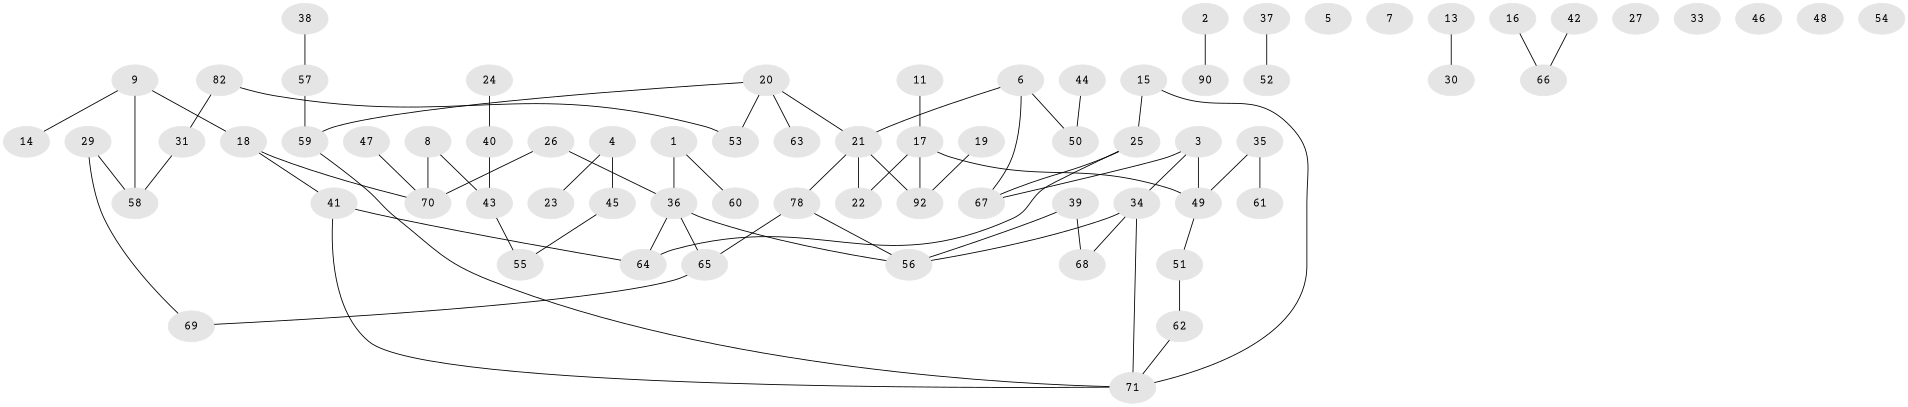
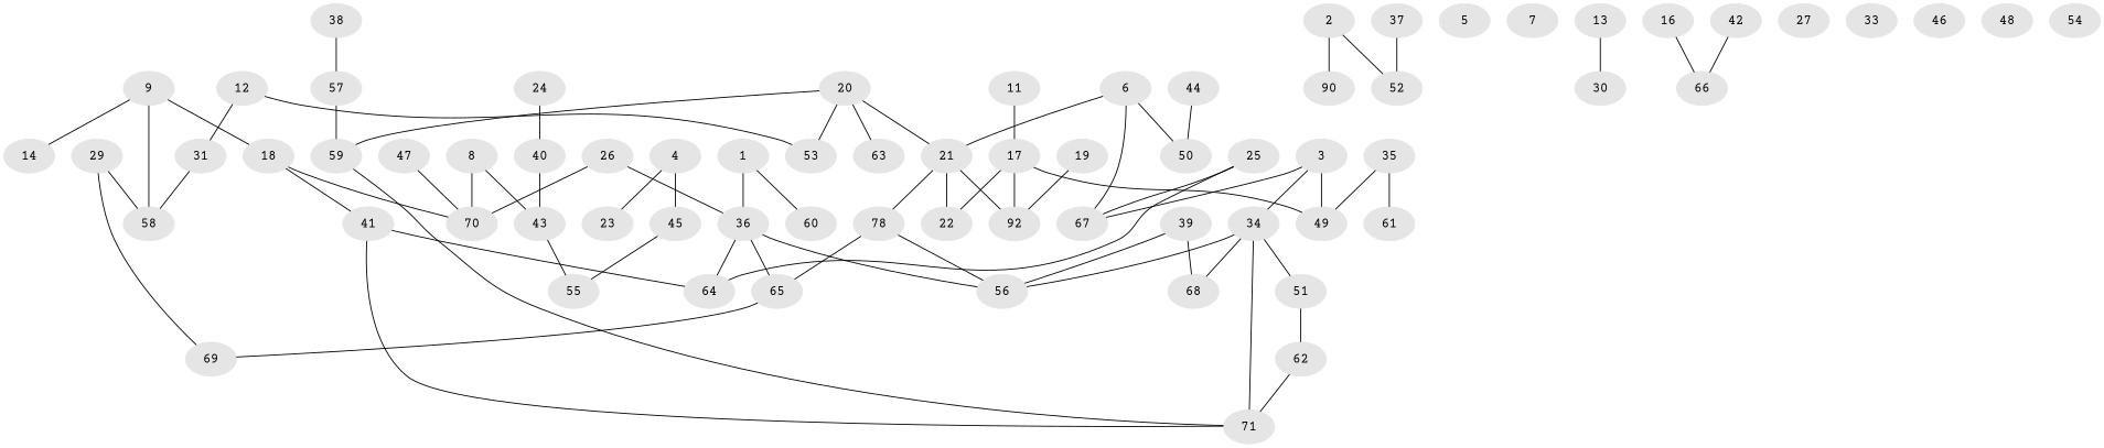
  graph {
    fontname="Courier Prime"
    node [color=gray90 fontname="Courier Prime" style=filled]
    edge [fontname="Courier Prime"]
    1
    36
    60
    64
    56
    65
    n7 [label=90]
    2
    52
    3
    34
    49
    67
    71
    68
    51
    4
    23
    45
    55
    5
    6
    21
    50
    22
    n26 [label=92]
    n27 [label=78]
    7
    8
    43
    70
    9
    14
    18
    58
    41
    11
    17
-   12 [label=82]
+   12
    31
    53
    13
    30
-   15
    25
    16
    66
    19
    20
    59
    63
    24
    40
    26
    27
    69
    29
    33
    35
    61
    37
    38
    57
    39
    42
    44
    46
    47
    48
    62
    54
    1 -- 36
    1 -- 60
    36 -- 64
    36 -- 56
    36 -- 65
    65 -- 69
    2 -- n7
+   2 -- 52
    3 -- 34
    3 -- 49
    3 -- 67
    34 -- 56
    34 -- 71
    34 -- 68
-   49 -- 51
+   34 -- 51
    51 -- 62
    4 -- 23
    4 -- 45
    45 -- 55
    6 -- 67
    6 -- 21
    6 -- 50
    21 -- 22
    21 -- n26
    21 -- n27
    n27 -- 56
    n27 -- 65
    8 -- 43
    8 -- 70
    43 -- 55
    9 -- 14
    9 -- 18
    9 -- 58
    18 -- 70
    18 -- 41
    41 -- 64
    41 -- 71
    11 -- 17
    17 -- 49
    17 -- 22
    17 -- n26
    12 -- 31
    12 -- 53
    31 -- 58
    13 -- 30
-   15 -- 71
-   15 -- 25
    25 -- 64
    25 -- 67
    16 -- 66
    19 -- n26
    20 -- 21
    20 -- 53
    20 -- 59
    20 -- 63
    59 -- 71
    24 -- 40
    40 -- 43
    26 -- 36
    26 -- 70
    29 -- 58
    29 -- 69
    35 -- 49
    35 -- 61
    37 -- 52
    38 -- 57
    57 -- 59
    39 -- 56
    39 -- 68
    42 -- 66
    44 -- 50
    47 -- 70
    62 -- 71
  }
